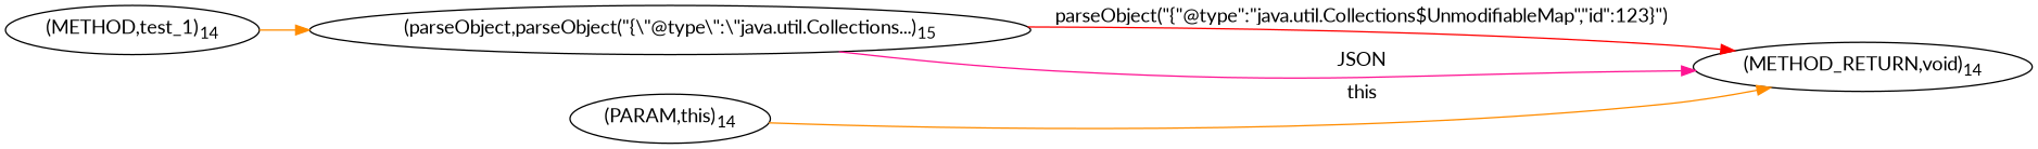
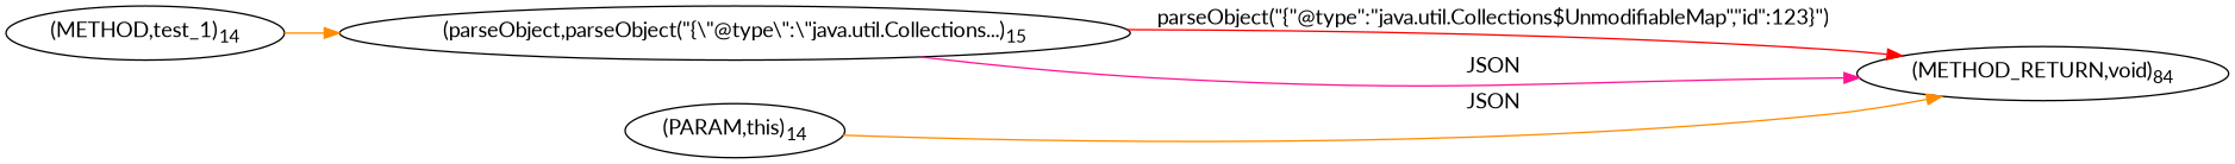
  digraph {
    fontname=Lato
    rankdir=LR
    node [fontname=Lato]
    edge [color=darkorange fontname=Lato]
    n1 [label=<(METHOD,test_1)<SUB>14</SUB>>]
    n2 [label=<(parseObject,parseObject(&quot;{\&quot;@type\&quot;:\&quot;java.util.Collections...)<SUB>15</SUB>>]
    n3 [label=<(PARAM,this)<SUB>14</SUB>>]
-   n4 [label=<(METHOD_RETURN,void)<SUB>14</SUB>>]
+   n4 [label=<(METHOD_RETURN,void)<SUB>84</SUB>>]
    n1 -> n2
    n2 -> n4 [color=red label="parseObject(&quot;{\&quot;@type\&quot;:\&quot;java.util.Collections$UnmodifiableMap\&quot;,\&quot;id\&quot;:123}&quot;)"]
    n2 -> n4 [color=deeppink label=JSON]
-   n3 -> n4 [label=this]
+   n3 -> n4 [label=JSON]
  }
